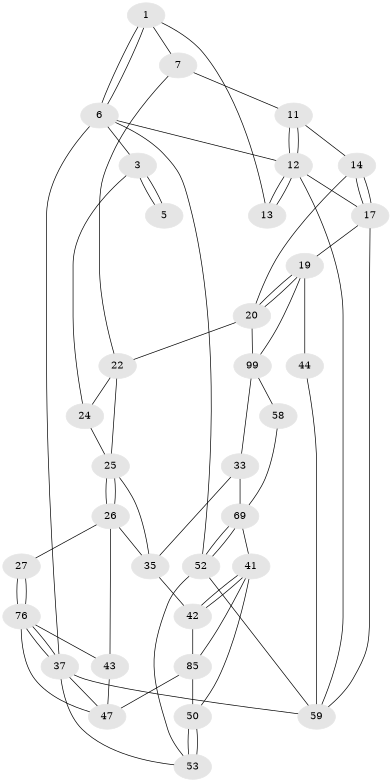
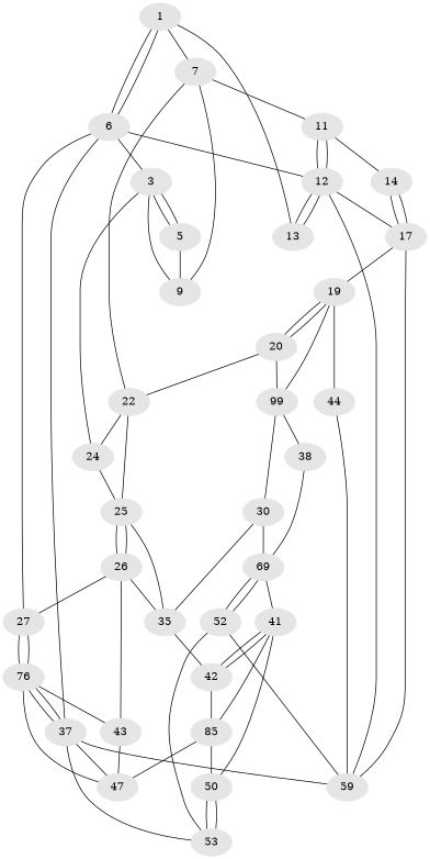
  graph {
    node [color=gray90 style=filled]
    1 [super="+6"]
    n2 [label=6 super="+3"]
    7 [super="+8"]
    13
    n5 [label=3 super="+10"]
    12 [super="+16"]
    27
    37 [super="+58"]
+   9
    22 [super="+23"]
    11
    5
    24
    17 [super="+18"]
    59 [super="+60"]
    n16 [label=76 super="+44"]
    47 [super="+49"]
    53 [super="+57"]
    25 [super="+28"]
    14 [super="+15"]
    20 [super="+21"]
    19 [super="+32"]
    n23 [label=99 super="+33"]
    n24 [label=44]
-   30 [label=33]
-   38 [super="+56" label=58]
+   30
+   38 [super="+56"]
    26 [super="+35"]
    n28 [label=35 super="+34"]
    43
    42
    n31 [label=69 super="+40"]
    41 [super="+48"]
    52 [super="+62"]
    n34 [label=85 super="+46"]
    50 [super="+51"]
    1 -- n2
    1 -- n2
    1 -- 7
    1 -- 13
    n2 -- n5
    n2 -- 12
-   n2 -- 52
+   n2 -- 27
    n2 -- 37
+   7 -- 9
    7 -- 22
    7 -- 11
+   n5 -- 9
    n5 -- 5
    n5 -- 5
    n5 -- 24
    12 -- 13
    12 -- 13
    12 -- 17
    12 -- 59
    27 -- n16
    27 -- n16
    37 -- 59
    37 -- 47
    37 -- 53
    22 -- 24
    22 -- 25
    11 -- 12
    11 -- 12
    11 -- 14
+   5 -- 9
    24 -- 25
    17 -- 59
    17 -- 19
    n16 -- 37
    n16 -- 37
    n16 -- 47
    n16 -- 43
    25 -- 26
    25 -- 26
    25 -- n28
    14 -- 17
    14 -- 17
-   14 -- 20
    20 -- 22
    20 -- n23
    19 -- 20
    19 -- 20
    19 -- n23
    19 -- n24
    n23 -- 30
    n23 -- 38
    n24 -- 59
    30 -- n28
    30 -- n31
    38 -- n31
    26 -- 27
    26 -- n28
    26 -- 43
    n28 -- 42
    43 -- 47
    42 -- n34
    n31 -- 41
    n31 -- 52
    n31 -- 52
    41 -- 42
    41 -- 42
    41 -- n34
    41 -- 50
    52 -- 59
    52 -- 53
    n34 -- 47
    n34 -- 50
    50 -- 53 [weight=2]
    50 -- 53
  }
